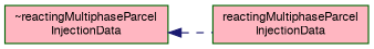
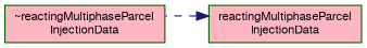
  digraph {
    rankdir=LR
    node [color=darkgreen fillcolor=lightpink fontname=FreeSans fontsize=10 shape=record style=filled]
    n1 [fontcolor=black height=0.2 label="~reactingMultiphaseParcel\lInjectionData" width=0.4]
    n2 [height=0.2 label="reactingMultiphaseParcel\lInjectionData" width=0.4]
-   n1 -> n2 [color=midnightblue dir=back fontname=FreeSans fontsize=10 labelfontname=FreeSans labelfontsize=10 style=dashed]
+   n2 -> n1 [color=midnightblue dir=back fontname=FreeSans fontsize=10 labelfontname=FreeSans labelfontsize=10 style=dashed]
  }
